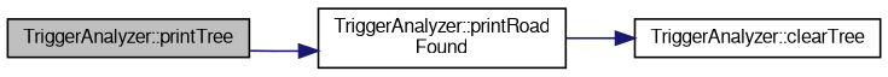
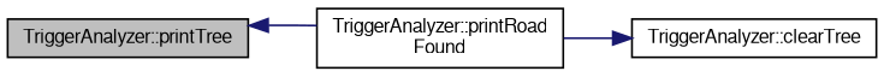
  digraph {
    rankdir=LR
    node [color=black fontname=FreeSans fontsize=10 shape=record]
    edge [color=midnightblue fontname=FreeSans fontsize=10 labelfontname=FreeSans labelfontsize=10 style=solid]
    n1 [fillcolor=grey75 fontcolor=black height=0.2 label="TriggerAnalyzer::printTree" style=filled width=0.4]
    n2 [height=0.2 label="TriggerAnalyzer::printRoad\lFound" width=0.4]
    n3 [height=0.2 label="TriggerAnalyzer::clearTree" width=0.4]
-   n1 -> n2
+   n2 -> n1
    n2 -> n3
  }
